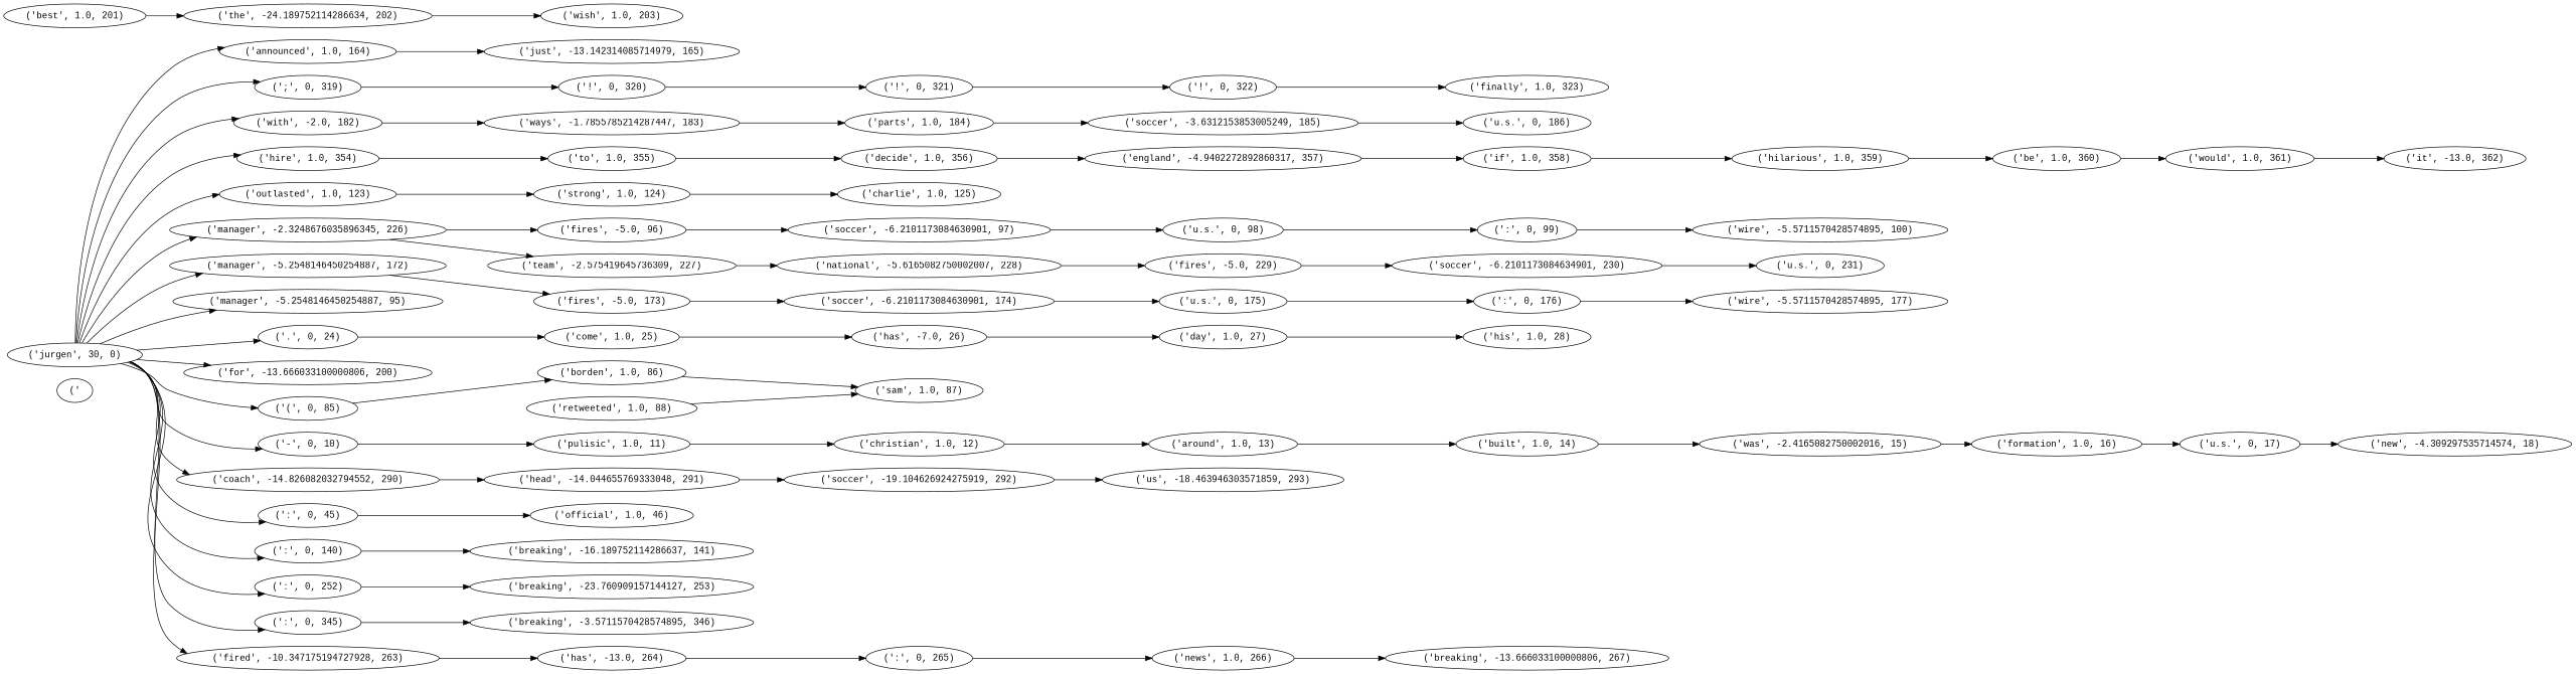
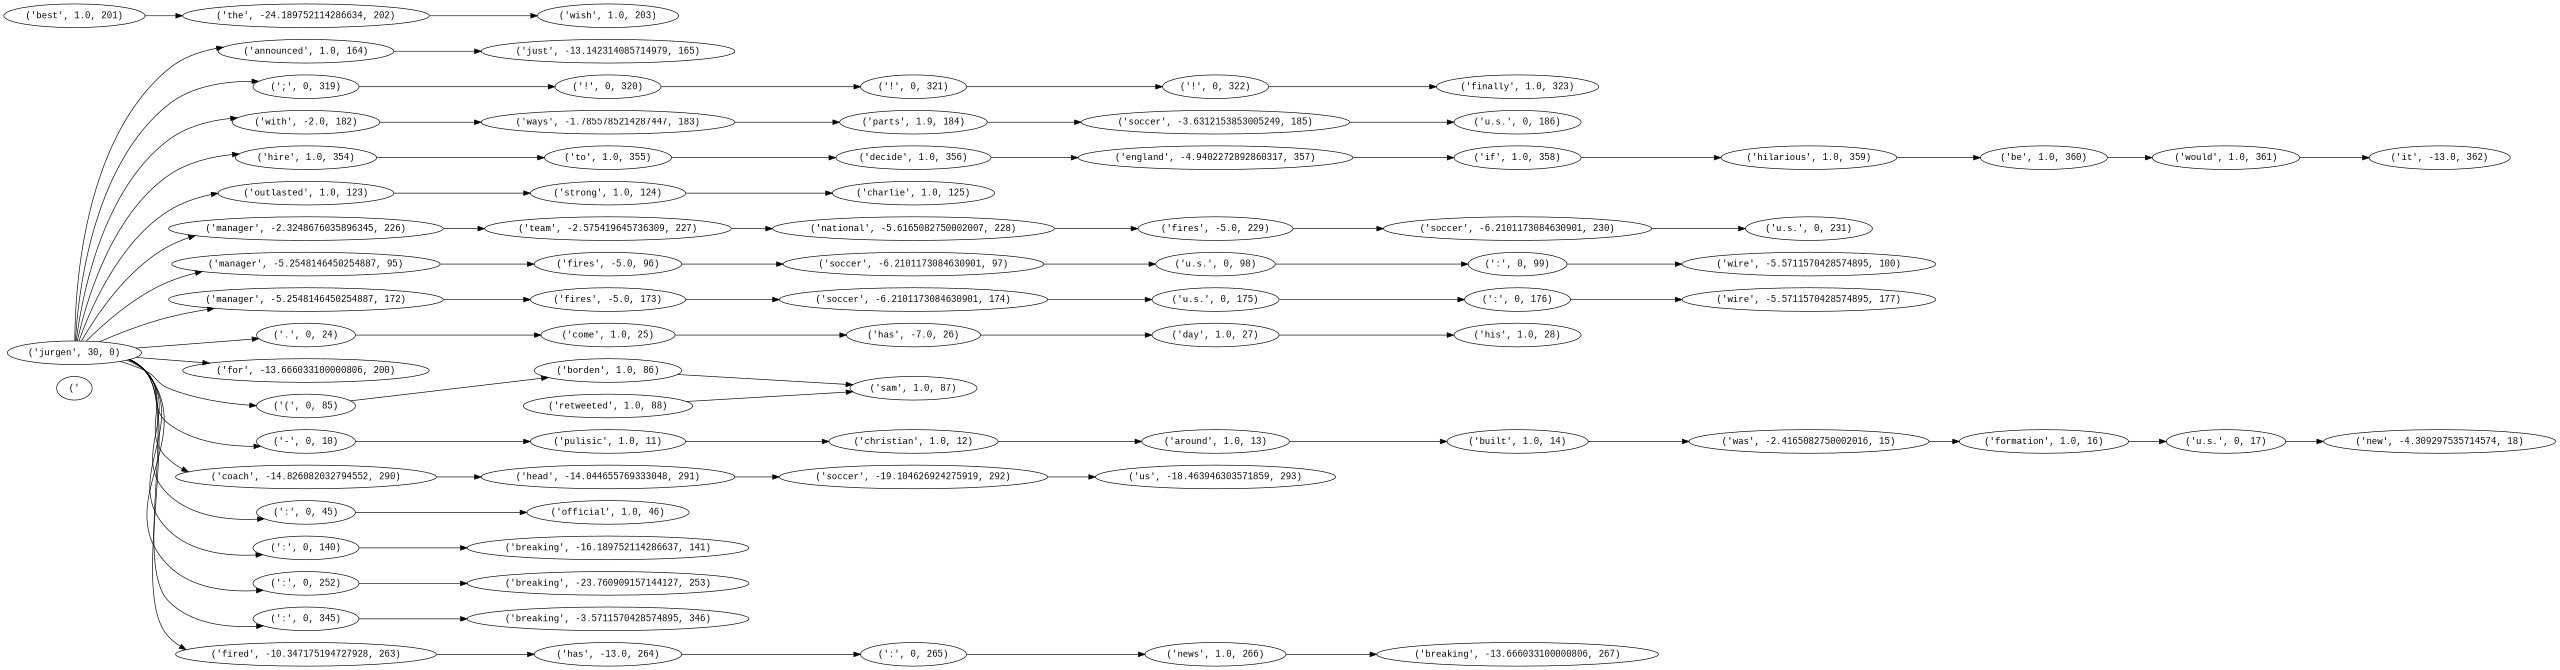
  strict digraph {
    fontname="Liberation Mono"
    rankdir=LR
    node [fontname="Liberation Mono"]
    edge [fontname="Liberation Mono"]
    "('"
    "('!', 0, 321)"
    "('!', 0, 322)"
    "('finally', 1.0, 323)"
    "('announced', 1.0, 164)"
    "('just', -13.142314085714979, 165)"
    "(';', 0, 319)"
    "('!', 0, 320)"
    "('fires', -5.0, 96)"
    "('soccer', -6.2101173084630901, 97)"
    "('u.s.', 0, 98)"
    "('with', -2.0, 182)"
    "('ways', -1.7855785214287447, 183)"
-   "('parts', 1.0, 184)"
+   "('parts', 1.0, 184)" [label="('parts', 1.9, 184)"]
    "('christian', 1.0, 12)"
    "('around', 1.0, 13)"
    "('built', 1.0, 14)"
    "('(', 0, 85)"
    "('borden', 1.0, 86)"
    "('sam', 1.0, 87)"
    "('come', 1.0, 25)"
    "('has', -7.0, 26)"
    "('day', 1.0, 27)"
    "('hire', 1.0, 354)"
    "('to', 1.0, 355)"
    "('decide', 1.0, 356)"
    "('fires', -5.0, 173)"
    "('soccer', -6.2101173084630901, 174)"
    "('u.s.', 0, 175)"
    "('was', -2.4165082750002016, 15)"
    "('soccer', -19.104626924275919, 292)"
    "('us', -18.463946303571859, 293)"
    "(':', 0, 176)"
    "('be', 1.0, 360)"
    "('would', 1.0, 361)"
    "('it', -13.0, 362)"
    "('outlasted', 1.0, 123)"
    "('strong', 1.0, 124)"
    "('charlie', 1.0, 125)"
    "('manager', -2.3248676035896345, 226)"
    "('team', -2.575419645736309, 227)"
    n42 [label="('national', -5.6165082750002007, 228)"]
    "('pulisic', 1.0, 11)"
-   "('soccer', -6.2101173084630901, 230)" [label="('soccer', -6.2101173084634901, 230)"]
+   "('soccer', -6.2101173084630901, 230)"
    "('u.s.', 0, 231)"
    "('has', -13.0, 264)"
    "(':', 0, 265)"
    "('news', 1.0, 266)"
    "('manager', -5.2548146450254887, 95)"
    "(':', 0, 99)"
    "('head', -14.044655769333048, 291)"
    "('if', 1.0, 358)"
    "('hilarious', 1.0, 359)"
    "('formation', 1.0, 16)"
    "('manager', -5.2548146450254887, 172)"
    "('soccer', -3.6312153853005249, 185)"
    "('u.s.', 0, 186)"
    "('best', 1.0, 201)"
    "('the', -24.189752114286634, 202)"
    "('fires', -5.0, 229)"
    "('his', 1.0, 28)"
    "('jurgen', 30, 0)"
    "('for', -13.666033100000806, 200)"
    "('.', 0, 24)"
    "('-', 0, 10)"
    "('coach', -14.826082032794552, 290)"
    "('fired', -10.347175194727928, 263)"
    "(':', 0, 45)"
    "(':', 0, 140)"
    "(':', 0, 252)"
    "(':', 0, 345)"
    "('official', 1.0, 46)"
    "('breaking', -16.189752114286637, 141)"
    "('breaking', -23.760909157144127, 253)"
    "('breaking', -3.5711570428574895, 346)"
    "('wire', -5.5711570428574895, 177)"
    "('retweeted', 1.0, 88)"
    "('u.s.', 0, 17)"
    "('new', -4.309297535714574, 18)"
    "('wish', 1.0, 203)"
    "('england', -4.9402272892860317, 357)"
    "('wire', -5.5711570428574895, 100)"
    "('breaking', -13.666033100000806, 267)"
    "('!', 0, 321)" -> "('!', 0, 322)"
    "('!', 0, 322)" -> "('finally', 1.0, 323)"
    "('announced', 1.0, 164)" -> "('just', -13.142314085714979, 165)"
    "(';', 0, 319)" -> "('!', 0, 320)"
    "('!', 0, 320)" -> "('!', 0, 321)"
    "('fires', -5.0, 96)" -> "('soccer', -6.2101173084630901, 97)"
    "('soccer', -6.2101173084630901, 97)" -> "('u.s.', 0, 98)"
    "('u.s.', 0, 98)" -> "(':', 0, 99)"
    "('with', -2.0, 182)" -> "('ways', -1.7855785214287447, 183)"
    "('ways', -1.7855785214287447, 183)" -> "('parts', 1.0, 184)"
    "('parts', 1.0, 184)" -> "('soccer', -3.6312153853005249, 185)"
    "('christian', 1.0, 12)" -> "('around', 1.0, 13)"
    "('around', 1.0, 13)" -> "('built', 1.0, 14)"
    "('built', 1.0, 14)" -> "('was', -2.4165082750002016, 15)"
    "('(', 0, 85)" -> "('borden', 1.0, 86)"
    "('borden', 1.0, 86)" -> "('sam', 1.0, 87)"
    "('come', 1.0, 25)" -> "('has', -7.0, 26)"
    "('has', -7.0, 26)" -> "('day', 1.0, 27)"
    "('day', 1.0, 27)" -> "('his', 1.0, 28)"
    "('hire', 1.0, 354)" -> "('to', 1.0, 355)"
    "('to', 1.0, 355)" -> "('decide', 1.0, 356)"
    "('decide', 1.0, 356)" -> "('england', -4.9402272892860317, 357)"
    "('fires', -5.0, 173)" -> "('soccer', -6.2101173084630901, 174)"
    "('soccer', -6.2101173084630901, 174)" -> "('u.s.', 0, 175)"
    "('u.s.', 0, 175)" -> "(':', 0, 176)"
    "('was', -2.4165082750002016, 15)" -> "('formation', 1.0, 16)"
    "('soccer', -19.104626924275919, 292)" -> "('us', -18.463946303571859, 293)"
    "(':', 0, 176)" -> "('wire', -5.5711570428574895, 177)"
    "('be', 1.0, 360)" -> "('would', 1.0, 361)"
    "('would', 1.0, 361)" -> "('it', -13.0, 362)"
    "('outlasted', 1.0, 123)" -> "('strong', 1.0, 124)"
    "('strong', 1.0, 124)" -> "('charlie', 1.0, 125)"
    "('manager', -2.3248676035896345, 226)" -> "('team', -2.575419645736309, 227)"
    "('team', -2.575419645736309, 227)" -> n42
    n42 -> "('fires', -5.0, 229)"
    "('pulisic', 1.0, 11)" -> "('christian', 1.0, 12)"
    "('soccer', -6.2101173084630901, 230)" -> "('u.s.', 0, 231)"
    "('has', -13.0, 264)" -> "(':', 0, 265)"
    "(':', 0, 265)" -> "('news', 1.0, 266)"
    "('news', 1.0, 266)" -> "('breaking', -13.666033100000806, 267)"
-   "('manager', -2.3248676035896345, 226)" -> "('fires', -5.0, 96)"
+   "('manager', -5.2548146450254887, 95)" -> "('fires', -5.0, 96)"
    "(':', 0, 99)" -> "('wire', -5.5711570428574895, 100)"
    "('head', -14.044655769333048, 291)" -> "('soccer', -19.104626924275919, 292)"
    "('if', 1.0, 358)" -> "('hilarious', 1.0, 359)"
    "('hilarious', 1.0, 359)" -> "('be', 1.0, 360)"
    "('formation', 1.0, 16)" -> "('u.s.', 0, 17)"
    "('manager', -5.2548146450254887, 172)" -> "('fires', -5.0, 173)"
    "('soccer', -3.6312153853005249, 185)" -> "('u.s.', 0, 186)"
    "('best', 1.0, 201)" -> "('the', -24.189752114286634, 202)"
    "('the', -24.189752114286634, 202)" -> "('wish', 1.0, 203)"
    "('fires', -5.0, 229)" -> "('soccer', -6.2101173084630901, 230)"
    "('jurgen', 30, 0)" -> "('announced', 1.0, 164)"
    "('jurgen', 30, 0)" -> "(';', 0, 319)"
    "('jurgen', 30, 0)" -> "('with', -2.0, 182)"
    "('jurgen', 30, 0)" -> "('(', 0, 85)"
    "('jurgen', 30, 0)" -> "('hire', 1.0, 354)"
    "('jurgen', 30, 0)" -> "('outlasted', 1.0, 123)"
    "('jurgen', 30, 0)" -> "('manager', -2.3248676035896345, 226)"
    "('jurgen', 30, 0)" -> "('manager', -5.2548146450254887, 95)"
    "('jurgen', 30, 0)" -> "('manager', -5.2548146450254887, 172)"
    "('jurgen', 30, 0)" -> "('for', -13.666033100000806, 200)"
    "('jurgen', 30, 0)" -> "('.', 0, 24)"
    "('jurgen', 30, 0)" -> "('-', 0, 10)"
    "('jurgen', 30, 0)" -> "('coach', -14.826082032794552, 290)"
    "('jurgen', 30, 0)" -> "('fired', -10.347175194727928, 263)"
    "('jurgen', 30, 0)" -> "(':', 0, 45)"
    "('jurgen', 30, 0)" -> "(':', 0, 140)"
    "('jurgen', 30, 0)" -> "(':', 0, 252)"
    "('jurgen', 30, 0)" -> "(':', 0, 345)"
    "('.', 0, 24)" -> "('come', 1.0, 25)"
    "('-', 0, 10)" -> "('pulisic', 1.0, 11)"
    "('coach', -14.826082032794552, 290)" -> "('head', -14.044655769333048, 291)"
    "('fired', -10.347175194727928, 263)" -> "('has', -13.0, 264)"
    "(':', 0, 45)" -> "('official', 1.0, 46)"
    "(':', 0, 140)" -> "('breaking', -16.189752114286637, 141)"
    "(':', 0, 252)" -> "('breaking', -23.760909157144127, 253)"
    "(':', 0, 345)" -> "('breaking', -3.5711570428574895, 346)"
    "('retweeted', 1.0, 88)" -> "('sam', 1.0, 87)"
    "('u.s.', 0, 17)" -> "('new', -4.309297535714574, 18)"
    "('england', -4.9402272892860317, 357)" -> "('if', 1.0, 358)"
  }
